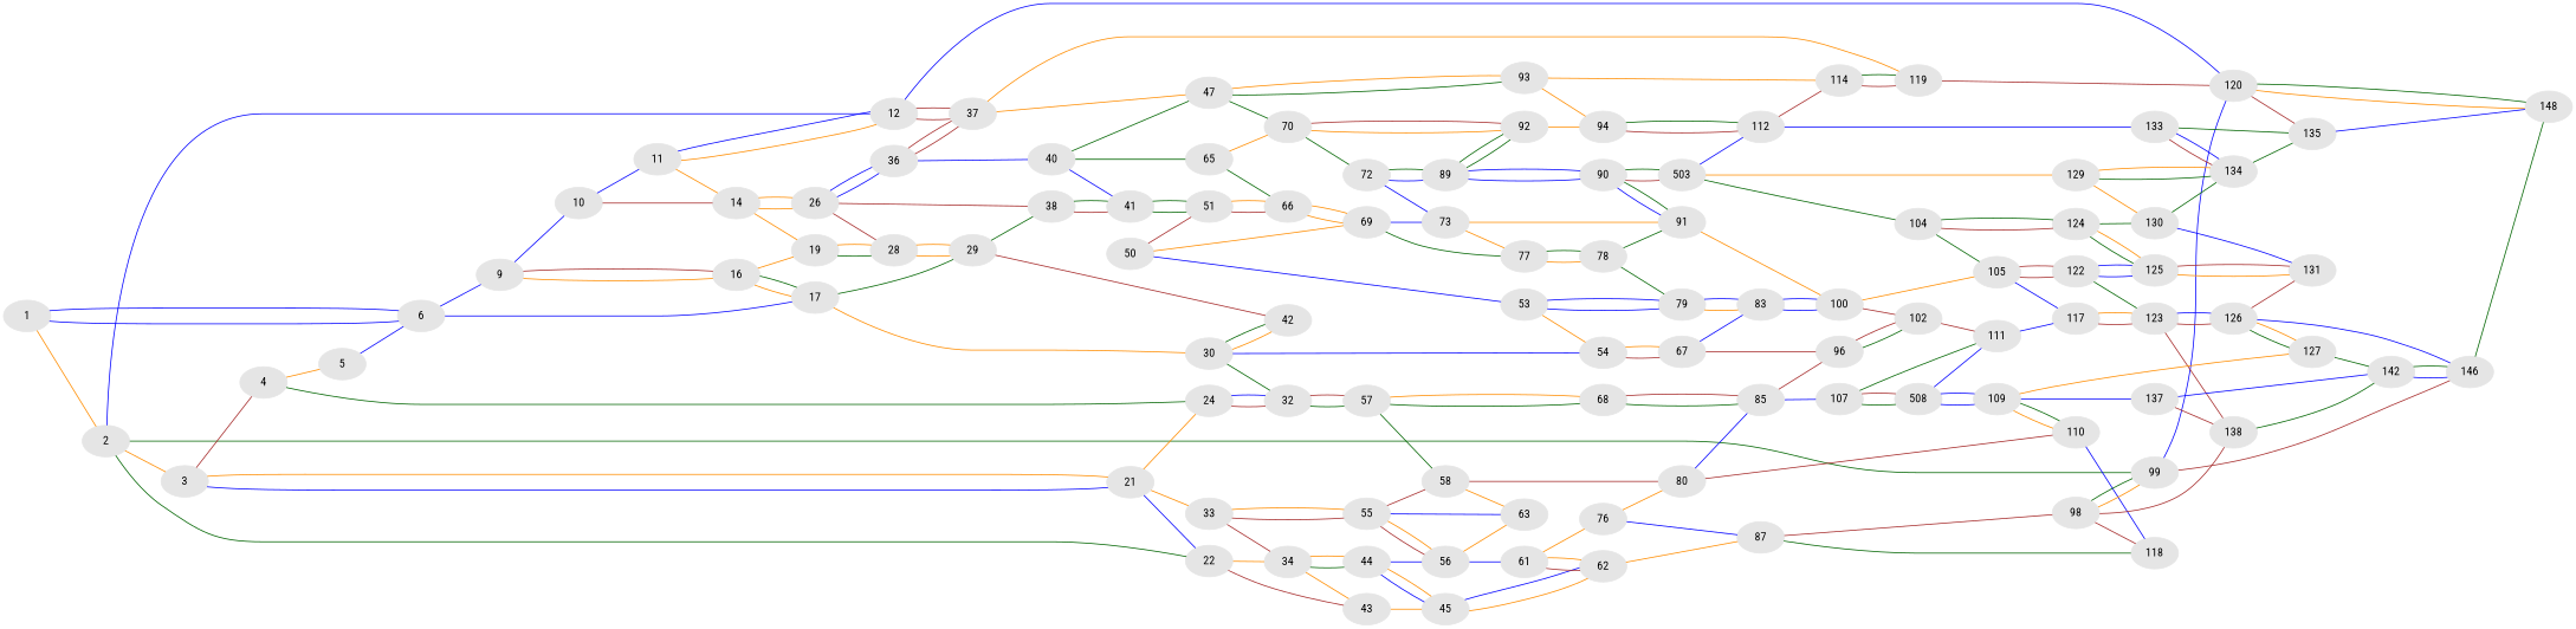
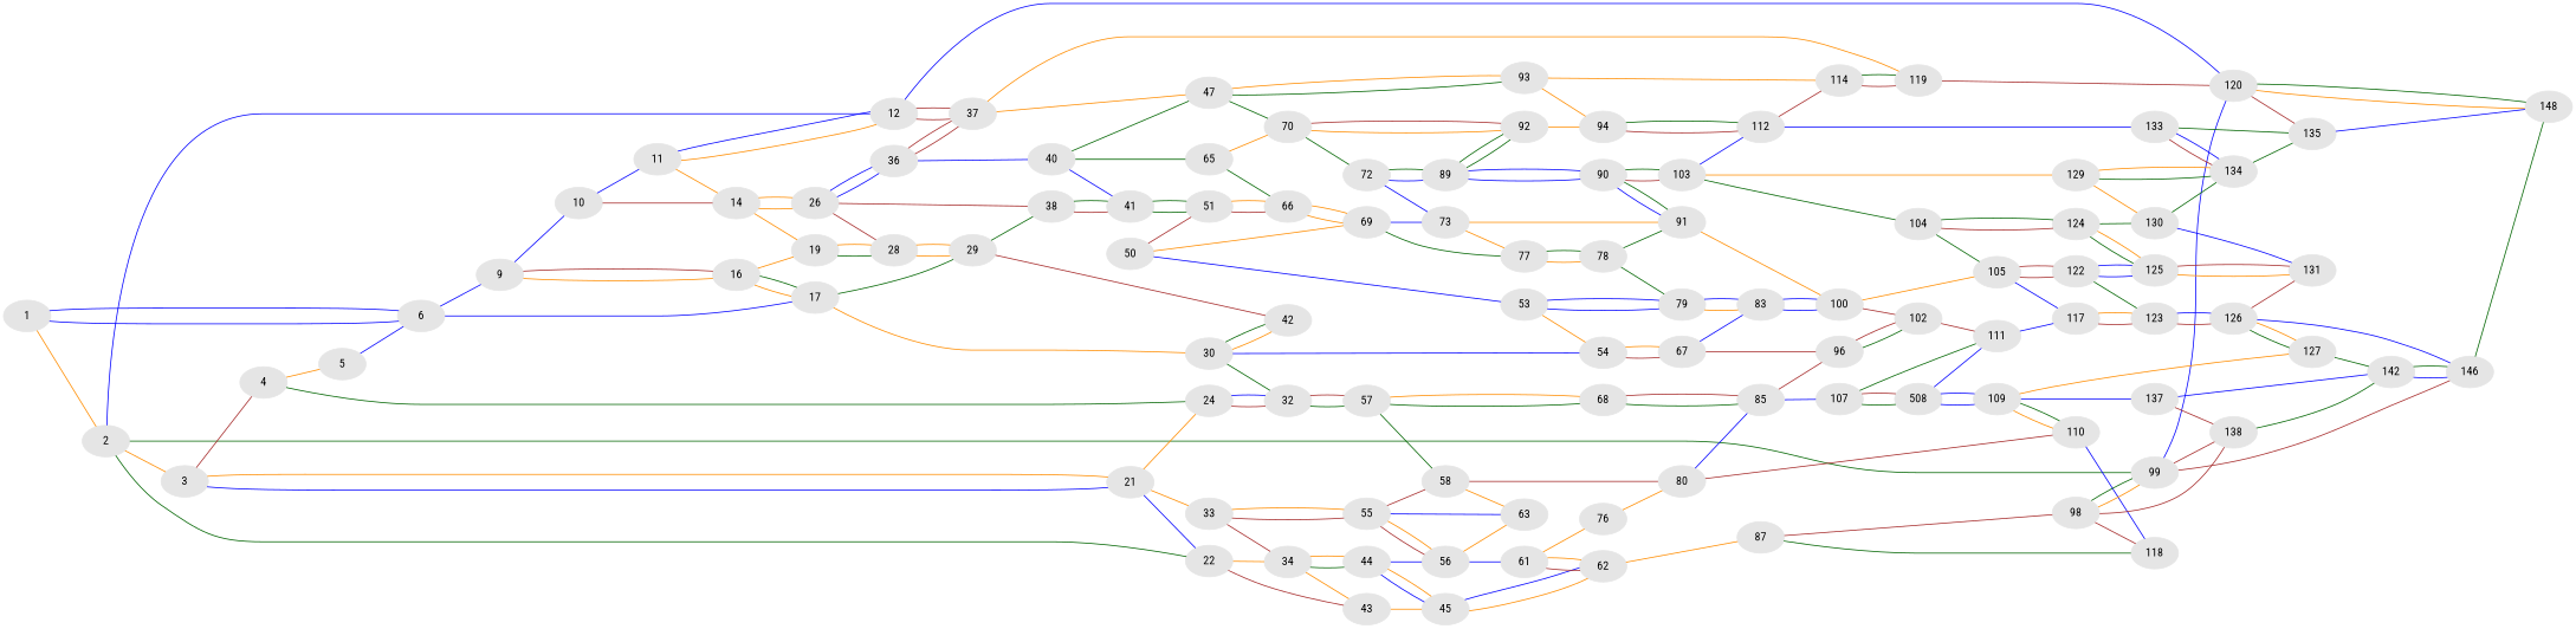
  graph {
    fontname="Roboto Condensed"
    rankdir=LR
    node [color=gray90 fontname="Roboto Condensed" style=filled]
    edge [color=darkorange fontname="Roboto Condensed"]
    2 [super="+13"]
    1
    6 [super="+7"]
    3
    12
    22 [super="+23"]
    99 [super="+145"]
    9
    17 [super="+18"]
    4 [super="+20"]
    21 [super="+25"]
    37 [super="+46"]
    120 [super="+121"]
    34 [super="+35"]
    43
    138 [super="+144"]
    146 [super="+147"]
    5 [super="+8"]
    24
    33
    32
    10
    16
    29 [super="+39"]
    30 [super="+31"]
    11
    14 [super="+15"]
    19
    26 [super="+27"]
    47 [super="+48"]
    119
    135 [super="+141"]
    148
    28
    36
    38
    42
    54
    55 [super="+59"]
    44
    45
    57
    40 [super="+49"]
    41
    67 [super="+84"]
    58 [super="+75"]
    68
    56 [super="+60"]
    63 [super="+64"]
    65
    70 [super="+71"]
    93
    51
    66
    62
    61
    87 [super="+88"]
    72
    92
    94
    114
    50 [super="+52"]
    53
    69 [super="+74"]
    79
    73 [super="+82"]
    77
    83
    96
    80 [super="+86"]
    76 [super="+81"]
    85 [super="+97"]
    110
    98 [super="+136"]
    118
    100 [super="+101"]
    102
    107
    91 [super="+95"]
    78
    89
    90
    105 [super="+106"]
    111 [super="+116"]
    n85 [label=508]
-   103 [super="+113" label=503]
+   103 [super="+113"]
    112 [super="+115"]
    104
    129
    133
    142 [super="+143"]
    117
    122
    124
    130 [super="+139"]
    134 [super="+140"]
    125
    123
    109 [super="+128"]
    127
    137
    126 [super="+132"]
    131
    2 -- 3
    2 -- 12 [color=blue]
    2 -- 22 [color=darkgreen]
    2 -- 99 [color=darkgreen]
    1 -- 2
    1 -- 6 [color=blue]
    1 -- 6 [color=blue]
    6 -- 9 [color=blue]
    6 -- 17 [color=blue]
    3 -- 4 [color=brown]
    3 -- 21 [color=blue]
    3 -- 21
    12 -- 37 [color=brown]
    12 -- 37 [color=brown]
    12 -- 120 [color=blue]
    22 -- 34
    22 -- 43 [color=brown]
    99 -- 120 [color=blue]
-   123 -- 138 [color=brown]
+   99 -- 138 [color=brown]
    99 -- 146 [color=brown]
    9 -- 10 [color=blue]
    9 -- 16
    9 -- 16 [color=brown]
    17 -- 29 [color=darkgreen]
    17 -- 30
    4 -- 5 [weight=2]
    4 -- 24 [color=darkgreen]
    21 -- 22 [color=blue]
    21 -- 24
    21 -- 33
    37 -- 47
    37 -- 119
    120 -- 135 [color=brown]
    120 -- 148
    120 -- 148 [color=darkgreen]
    34 -- 43
    34 -- 44 [color=darkgreen]
    34 -- 44
    43 -- 45
    138 -- 142 [color=darkgreen]
    146 -- 148 [color=darkgreen]
    5 -- 6 [color=blue]
    24 -- 32 [color=brown]
    24 -- 32 [color=blue]
    33 -- 34 [color=brown]
    33 -- 55 [color=brown]
    33 -- 55
    32 -- 57 [color=darkgreen]
    32 -- 57 [color=brown]
    10 -- 11 [color=blue]
    10 -- 14 [color=brown]
    16 -- 17
    16 -- 17 [color=darkgreen]
    16 -- 19
    29 -- 38 [color=darkgreen]
    29 -- 42 [color=brown]
    30 -- 32 [color=darkgreen]
    30 -- 42
    30 -- 42 [color=darkgreen]
    30 -- 54 [color=blue]
    11 -- 12
    11 -- 12 [color=blue]
    11 -- 14
    14 -- 19
    14 -- 26
    14 -- 26
    19 -- 28 [color=darkgreen]
    19 -- 28
    26 -- 28 [color=brown]
    26 -- 36 [color=blue]
    26 -- 36 [color=blue]
    26 -- 38 [color=brown]
    47 -- 70 [color=darkgreen]
    47 -- 93 [color=darkgreen]
    47 -- 93
    119 -- 120 [color=brown]
    135 -- 148 [color=blue]
    28 -- 29
    28 -- 29
    36 -- 37 [color=brown]
    36 -- 37 [color=brown]
    36 -- 40 [color=blue]
    38 -- 41 [color=brown]
    38 -- 41 [color=darkgreen]
    54 -- 67 [color=brown]
    54 -- 67
    55 -- 58 [color=brown]
    55 -- 56 [color=brown]
    55 -- 56
    55 -- 63 [color=blue]
    44 -- 45 [color=blue]
    44 -- 45
    44 -- 56 [color=blue]
    45 -- 62
    45 -- 62 [color=blue]
    57 -- 58 [color=darkgreen]
    57 -- 68 [color=darkgreen]
    57 -- 68
    40 -- 47 [color=darkgreen]
    40 -- 41 [color=blue]
    40 -- 65 [color=darkgreen]
    41 -- 51 [color=darkgreen]
    41 -- 51 [color=darkgreen]
    67 -- 83 [color=blue]
    67 -- 96 [color=brown]
    58 -- 63
    58 -- 80 [color=brown]
    68 -- 85 [color=darkgreen]
    68 -- 85 [color=brown]
    56 -- 63
    56 -- 61 [color=blue]
    65 -- 70
    65 -- 66 [color=darkgreen]
    70 -- 72 [color=darkgreen]
    70 -- 92
    70 -- 92 [color=brown]
    93 -- 94
    93 -- 114
    51 -- 66 [color=brown]
    51 -- 66
    66 -- 69
    66 -- 69
    62 -- 87
    61 -- 62 [color=brown]
    61 -- 62
    61 -- 76
    87 -- 98 [color=brown]
    87 -- 118 [color=darkgreen]
    72 -- 73 [color=blue]
    72 -- 89 [color=blue]
    72 -- 89 [color=darkgreen]
    92 -- 94
    94 -- 112 [color=brown]
    94 -- 112 [color=darkgreen]
    114 -- 119 [color=brown]
    114 -- 119 [color=darkgreen]
    50 -- 51 [color=brown]
    50 -- 53 [color=blue]
    50 -- 69
    53 -- 54
    53 -- 79 [color=blue]
    53 -- 79 [color=blue]
    69 -- 73 [color=blue]
    69 -- 77 [color=darkgreen]
    79 -- 83
    79 -- 83 [color=blue]
    73 -- 77
    73 -- 91
    77 -- 78
    77 -- 78 [color=darkgreen]
    83 -- 100 [color=blue]
    83 -- 100 [color=blue]
    96 -- 102 [color=darkgreen]
    96 -- 102 [color=brown]
    80 -- 85 [color=blue]
    80 -- 110 [color=brown]
-   76 -- 87 [color=blue]
    76 -- 80
    85 -- 96 [color=brown]
    85 -- 107 [color=blue]
    110 -- 118 [color=blue]
    98 -- 99
    98 -- 99 [color=darkgreen]
    98 -- 138 [color=brown]
    98 -- 118 [color=brown]
    100 -- 102 [color=brown]
    100 -- 105
    102 -- 111 [color=brown]
    107 -- 111 [color=darkgreen]
    107 -- n85 [color=darkgreen]
    107 -- n85 [color=brown]
    91 -- 100
    78 -- 79 [color=darkgreen]
    78 -- 91 [color=darkgreen]
    89 -- 92 [color=darkgreen]
    89 -- 92 [color=darkgreen]
    89 -- 90 [color=blue]
    89 -- 90 [color=blue]
    90 -- 91 [color=blue]
    90 -- 91 [color=darkgreen]
    90 -- 103 [color=brown]
    90 -- 103 [color=darkgreen]
    105 -- 117 [color=blue]
    105 -- 122 [color=brown]
    105 -- 122 [color=brown]
    111 -- 117 [color=blue]
    n85 -- 111 [color=blue]
    n85 -- 109 [color=blue]
    n85 -- 109 [color=blue]
    103 -- 112 [color=blue]
    103 -- 104 [color=darkgreen]
    103 -- 129
    112 -- 114 [color=brown]
    112 -- 133 [color=blue]
    104 -- 105 [color=darkgreen]
    104 -- 124 [color=brown]
    104 -- 124 [color=darkgreen]
    129 -- 130
    129 -- 134 [color=darkgreen]
    129 -- 134
    133 -- 135 [color=darkgreen]
    133 -- 134 [color=brown]
    133 -- 134 [color=blue]
    142 -- 146 [color=blue]
    142 -- 146 [color=darkgreen]
    117 -- 123 [color=brown]
    117 -- 123
    122 -- 125 [color=blue]
    122 -- 125 [color=blue]
    122 -- 123 [color=darkgreen]
    124 -- 130 [color=darkgreen]
    124 -- 125 [color=darkgreen]
    124 -- 125
    130 -- 134 [color=darkgreen]
    130 -- 131 [color=blue]
    134 -- 135 [color=darkgreen]
    125 -- 131
    125 -- 131 [color=brown]
    123 -- 126 [color=brown]
    123 -- 126 [color=blue]
    109 -- 110
    109 -- 110 [color=darkgreen]
    109 -- 127
    109 -- 137 [color=blue]
    127 -- 142 [color=darkgreen]
    137 -- 138 [color=brown]
    137 -- 142 [color=blue]
    126 -- 146 [color=blue]
    126 -- 127 [color=darkgreen]
    126 -- 127
    126 -- 131 [color=brown]
  }
